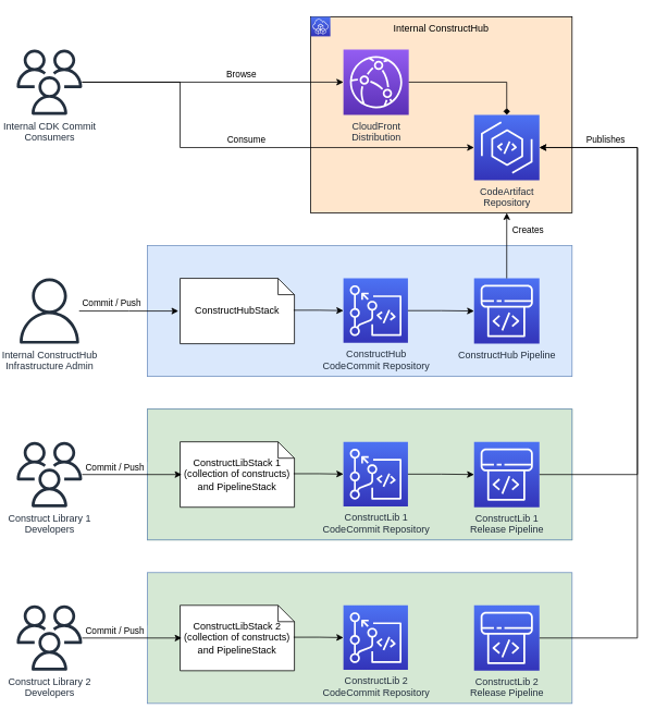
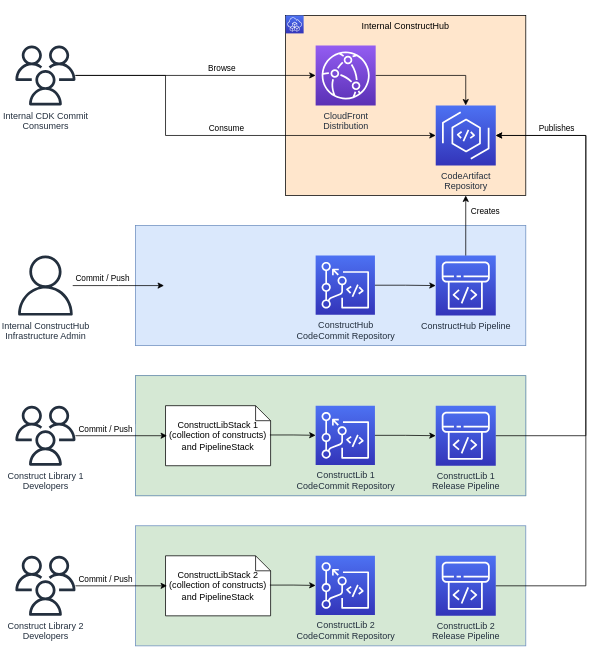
  <mxCell id="0" />
  <mxCell id="1" parent="0" />
  <mxCell id="2" value="Internal ConstructHub &lt;br&gt;Infrastructure Admin" style="sketch=0;outlineConnect=0;fontColor=#232F3E;gradientColor=none;fillColor=#232F3D;strokeColor=none;dashed=0;verticalLabelPosition=bottom;verticalAlign=top;align=center;html=1;fontSize=12;fontStyle=0;aspect=fixed;pointerEvents=1;shape=mxgraph.aws4.user;" parent="1" vertex="1"><mxGeometry x="20" y="340" width="80" height="80" as="geometry" /></mxCell>
  <mxCell id="3" value="Construct Library 1&lt;br&gt;Developers" style="outlineConnect=0;fontColor=#232F3E;gradientColor=none;fillColor=#232F3E;strokeColor=none;dashed=0;verticalLabelPosition=bottom;verticalAlign=top;align=center;html=1;fontSize=12;fontStyle=0;aspect=fixed;pointerEvents=1;shape=mxgraph.aws4.users;labelBackgroundColor=none;" parent="1" vertex="1"><mxGeometry x="20" y="540" width="80" height="80" as="geometry" /></mxCell>
  <mxCell id="4" value="Internal CDK Commit &lt;br&gt;Consumers" style="outlineConnect=0;fontColor=#232F3E;gradientColor=none;fillColor=#232F3E;strokeColor=none;dashed=0;verticalLabelPosition=bottom;verticalAlign=top;align=center;html=1;fontSize=12;fontStyle=0;aspect=fixed;pointerEvents=1;shape=mxgraph.aws4.users;labelBackgroundColor=none;" parent="1" vertex="1"><mxGeometry x="20" y="60" width="80" height="80" as="geometry" /></mxCell>
  <mxCell id="5" value="" style="group;fillColor=#D5E8D4;strokeColor=#82b366;" parent="1" vertex="1" connectable="0"><mxGeometry x="180" y="500" width="520" height="160" as="geometry" /></mxCell>
  <mxCell id="6" value="" style="fillColor=#D5E8D4;strokeColor=#6c8ebf;dashed=0;verticalAlign=top;fontStyle=0;" parent="5" vertex="1"><mxGeometry width="520" height="160" as="geometry" /></mxCell>
  <mxCell id="7" value="ConstructLib 1&lt;br&gt;CodeCommit Repository" style="sketch=0;points=[[0,0,0],[0.25,0,0],[0.5,0,0],[0.75,0,0],[1,0,0],[0,1,0],[0.25,1,0],[0.5,1,0],[0.75,1,0],[1,1,0],[0,0.25,0],[0,0.5,0],[0,0.75,0],[1,0.25,0],[1,0.5,0],[1,0.75,0]];outlineConnect=0;fontColor=#232F3E;gradientColor=#4D72F3;gradientDirection=north;fillColor=#3334B9;strokeColor=#ffffff;dashed=0;verticalLabelPosition=bottom;verticalAlign=top;align=center;html=1;fontSize=12;fontStyle=0;aspect=fixed;shape=mxgraph.aws4.resourceIcon;resIcon=mxgraph.aws4.codecommit;" parent="5" vertex="1"><mxGeometry x="240" y="40" width="79" height="79" as="geometry" /></mxCell>
  <mxCell id="8" value="ConstructLibStack 1&lt;br&gt;(collection of constructs)&lt;br&gt;and PipelineStack" style="shape=note;size=20;whiteSpace=wrap;html=1;fillColor=default;" parent="5" vertex="1"><mxGeometry x="40" y="40" width="140" height="80" as="geometry" /></mxCell>
  <mxCell id="9" value="ConstructLib 1&lt;br&gt;Release Pipeline" style="sketch=0;points=[[0,0,0],[0.25,0,0],[0.5,0,0],[0.75,0,0],[1,0,0],[0,1,0],[0.25,1,0],[0.5,1,0],[0.75,1,0],[1,1,0],[0,0.25,0],[0,0.5,0],[0,0.75,0],[1,0.25,0],[1,0.5,0],[1,0.75,0]];outlineConnect=0;fontColor=#232F3E;gradientColor=#4D72F3;gradientDirection=north;fillColor=#3334B9;strokeColor=#ffffff;dashed=0;verticalLabelPosition=bottom;verticalAlign=top;align=center;html=1;fontSize=12;fontStyle=0;aspect=fixed;shape=mxgraph.aws4.resourceIcon;resIcon=mxgraph.aws4.codepipeline;" parent="5" vertex="1"><mxGeometry x="400" y="40" width="80" height="80" as="geometry" /></mxCell>
  <mxCell id="10" value="" style="edgeStyle=orthogonalEdgeStyle;rounded=0;orthogonalLoop=1;jettySize=auto;html=1;entryX=0;entryY=0.5;entryDx=0;entryDy=0;entryPerimeter=0;exitX=0.993;exitY=0.488;exitDx=0;exitDy=0;exitPerimeter=0;" parent="5" source="8" target="7" edge="1"><mxGeometry relative="1" as="geometry"><mxPoint x="340" y="160" as="sourcePoint" /></mxGeometry></mxCell>
  <mxCell id="11" value="" style="edgeStyle=orthogonalEdgeStyle;rounded=0;orthogonalLoop=1;jettySize=auto;html=1;exitX=1;exitY=0.5;exitDx=0;exitDy=0;exitPerimeter=0;entryX=0;entryY=0.5;entryDx=0;entryDy=0;entryPerimeter=0;" parent="5" source="7" target="9" edge="1"><mxGeometry relative="1" as="geometry"><mxPoint x="530" y="329.5" as="sourcePoint" /><mxPoint x="470" y="330" as="targetPoint" /></mxGeometry></mxCell>
  <mxCell id="12" value="" style="group" parent="1" vertex="1" connectable="0"><mxGeometry x="180" y="300" width="520" height="160" as="geometry" /></mxCell>
  <mxCell id="13" value="" style="group" parent="12" vertex="1" connectable="0"><mxGeometry width="520" height="160" as="geometry" /></mxCell>
  <mxCell id="14" value="" style="fillColor=#dae8fc;strokeColor=#6c8ebf;dashed=0;verticalAlign=top;fontStyle=0;" parent="13" vertex="1"><mxGeometry width="520" height="160" as="geometry" /></mxCell>
  <mxCell id="15" value="ConstructHub&lt;br&gt;CodeCommit Repository" style="sketch=0;points=[[0,0,0],[0.25,0,0],[0.5,0,0],[0.75,0,0],[1,0,0],[0,1,0],[0.25,1,0],[0.5,1,0],[0.75,1,0],[1,1,0],[0,0.25,0],[0,0.5,0],[0,0.75,0],[1,0.25,0],[1,0.5,0],[1,0.75,0]];outlineConnect=0;fontColor=#232F3E;gradientColor=#4D72F3;gradientDirection=north;fillColor=#3334B9;strokeColor=#ffffff;dashed=0;verticalLabelPosition=bottom;verticalAlign=top;align=center;html=1;fontSize=12;fontStyle=0;aspect=fixed;shape=mxgraph.aws4.resourceIcon;resIcon=mxgraph.aws4.codecommit;" parent="13" vertex="1"><mxGeometry x="240" y="40" width="79" height="79" as="geometry" /></mxCell>
- <mxCell id="16" value="ConstructHubStack" style="shape=note;size=20;whiteSpace=wrap;html=1;fillColor=default;" parent="13" vertex="1"><mxGeometry x="40" y="40" width="140" height="80" as="geometry" /></mxCell>
  <mxCell id="17" value="ConstructHub Pipeline" style="sketch=0;points=[[0,0,0],[0.25,0,0],[0.5,0,0],[0.75,0,0],[1,0,0],[0,1,0],[0.25,1,0],[0.5,1,0],[0.75,1,0],[1,1,0],[0,0.25,0],[0,0.5,0],[0,0.75,0],[1,0.25,0],[1,0.5,0],[1,0.75,0]];outlineConnect=0;fontColor=#232F3E;gradientColor=#4D72F3;gradientDirection=north;fillColor=#3334B9;strokeColor=#ffffff;dashed=0;verticalLabelPosition=bottom;verticalAlign=top;align=center;html=1;fontSize=12;fontStyle=0;aspect=fixed;shape=mxgraph.aws4.resourceIcon;resIcon=mxgraph.aws4.codepipeline;" parent="13" vertex="1"><mxGeometry x="400" y="40" width="80" height="80" as="geometry" /></mxCell>
- <mxCell id="18" value="" style="edgeStyle=orthogonalEdgeStyle;rounded=0;orthogonalLoop=1;jettySize=auto;html=1;entryX=0;entryY=0.5;entryDx=0;entryDy=0;entryPerimeter=0;exitX=0.993;exitY=0.488;exitDx=0;exitDy=0;exitPerimeter=0;" parent="13" source="16" target="15" edge="1"><mxGeometry relative="1" as="geometry"><mxPoint x="340" y="160" as="sourcePoint" /></mxGeometry></mxCell>
  <mxCell id="19" value="" style="edgeStyle=orthogonalEdgeStyle;rounded=0;orthogonalLoop=1;jettySize=auto;html=1;exitX=1;exitY=0.5;exitDx=0;exitDy=0;exitPerimeter=0;entryX=0;entryY=0.5;entryDx=0;entryDy=0;entryPerimeter=0;" parent="13" source="15" target="17" edge="1"><mxGeometry relative="1" as="geometry"><mxPoint x="530" y="329.5" as="sourcePoint" /><mxPoint x="470" y="330" as="targetPoint" /></mxGeometry></mxCell>
  <mxCell id="20" style="edgeStyle=orthogonalEdgeStyle;rounded=0;orthogonalLoop=1;jettySize=auto;html=1;strokeColor=default;labelBackgroundColor=default;fontColor=default;" parent="12" source="2" edge="1"><mxGeometry relative="1" as="geometry"><mxPoint x="-163.636" y="80" as="sourcePoint" /><mxPoint x="38" y="80" as="targetPoint" /></mxGeometry></mxCell>
  <mxCell id="21" value="&amp;nbsp;Commit / Push&amp;nbsp;" style="edgeLabel;html=1;align=center;verticalAlign=middle;resizable=0;points=[];spacingBottom=20;spacingLeft=10;" parent="20" vertex="1" connectable="0"><mxGeometry x="-0.408" y="1" relative="1" as="geometry"><mxPoint x="-2" y="1" as="offset" /></mxGeometry></mxCell>
  <mxCell id="22" style="edgeStyle=orthogonalEdgeStyle;rounded=0;orthogonalLoop=1;jettySize=auto;html=1;strokeColor=default;labelBackgroundColor=default;fontColor=default;" parent="1" edge="1"><mxGeometry relative="1" as="geometry"><mxPoint x="100" y="580" as="sourcePoint" /><mxPoint x="222" y="580" as="targetPoint" /></mxGeometry></mxCell>
  <mxCell id="23" value="&amp;nbsp;Commit / Push&amp;nbsp;" style="edgeLabel;html=1;align=center;verticalAlign=middle;resizable=0;points=[];spacingBottom=20;spacing=0;spacingRight=0;spacingLeft=10;" parent="22" vertex="1" connectable="0"><mxGeometry x="-0.408" y="1" relative="1" as="geometry"><mxPoint x="-2" y="1" as="offset" /></mxGeometry></mxCell>
  <mxCell id="24" value="Construct Library 2&lt;br&gt;Developers" style="outlineConnect=0;fontColor=#232F3E;gradientColor=none;fillColor=#232F3E;strokeColor=none;dashed=0;verticalLabelPosition=bottom;verticalAlign=top;align=center;html=1;fontSize=12;fontStyle=0;aspect=fixed;pointerEvents=1;shape=mxgraph.aws4.users;labelBackgroundColor=none;" parent="1" vertex="1"><mxGeometry x="20" y="740" width="80" height="80" as="geometry" /></mxCell>
  <mxCell id="25" value="" style="group" parent="1" vertex="1" connectable="0"><mxGeometry x="180" y="700" width="520" height="160" as="geometry" /></mxCell>
  <mxCell id="26" value="" style="fillColor=#D5E8D4;strokeColor=#6c8ebf;dashed=0;verticalAlign=top;fontStyle=0;" parent="25" vertex="1"><mxGeometry width="520" height="160" as="geometry" /></mxCell>
  <mxCell id="27" value="ConstructLib 2&lt;br&gt;CodeCommit Repository" style="sketch=0;points=[[0,0,0],[0.25,0,0],[0.5,0,0],[0.75,0,0],[1,0,0],[0,1,0],[0.25,1,0],[0.5,1,0],[0.75,1,0],[1,1,0],[0,0.25,0],[0,0.5,0],[0,0.75,0],[1,0.25,0],[1,0.5,0],[1,0.75,0]];outlineConnect=0;fontColor=#232F3E;gradientColor=#4D72F3;gradientDirection=north;fillColor=#3334B9;strokeColor=#ffffff;dashed=0;verticalLabelPosition=bottom;verticalAlign=top;align=center;html=1;fontSize=12;fontStyle=0;aspect=fixed;shape=mxgraph.aws4.resourceIcon;resIcon=mxgraph.aws4.codecommit;" parent="25" vertex="1"><mxGeometry x="240" y="40" width="79" height="79" as="geometry" /></mxCell>
  <mxCell id="28" value="ConstructLibStack 2&lt;br&gt;(collection of constructs)&lt;br&gt;and PipelineStack" style="shape=note;size=20;whiteSpace=wrap;html=1;fillColor=default;" parent="25" vertex="1"><mxGeometry x="40" y="40" width="140" height="80" as="geometry" /></mxCell>
  <mxCell id="29" value="ConstructLib 2&lt;br&gt;Release Pipeline" style="sketch=0;points=[[0,0,0],[0.25,0,0],[0.5,0,0],[0.75,0,0],[1,0,0],[0,1,0],[0.25,1,0],[0.5,1,0],[0.75,1,0],[1,1,0],[0,0.25,0],[0,0.5,0],[0,0.75,0],[1,0.25,0],[1,0.5,0],[1,0.75,0]];outlineConnect=0;fontColor=#232F3E;gradientColor=#4D72F3;gradientDirection=north;fillColor=#3334B9;strokeColor=#ffffff;dashed=0;verticalLabelPosition=bottom;verticalAlign=top;align=center;html=1;fontSize=12;fontStyle=0;aspect=fixed;shape=mxgraph.aws4.resourceIcon;resIcon=mxgraph.aws4.codepipeline;" parent="25" vertex="1"><mxGeometry x="400" y="40" width="80" height="80" as="geometry" /></mxCell>
  <mxCell id="30" value="" style="edgeStyle=orthogonalEdgeStyle;rounded=0;orthogonalLoop=1;jettySize=auto;html=1;entryX=0;entryY=0.5;entryDx=0;entryDy=0;entryPerimeter=0;exitX=0.993;exitY=0.488;exitDx=0;exitDy=0;exitPerimeter=0;" parent="25" source="28" target="27" edge="1"><mxGeometry relative="1" as="geometry"><mxPoint x="340" y="160" as="sourcePoint" /></mxGeometry></mxCell>
  <mxCell id="31" value="Internal ConstructHub" style="dashed=0;verticalAlign=top;fontStyle=0;shadow=0;sketch=0;strokeWidth=1;fillColor=#ffe6cc;" parent="1" vertex="1"><mxGeometry x="380" y="20" width="320" height="240" as="geometry" /></mxCell>
  <mxCell id="32" style="edgeStyle=orthogonalEdgeStyle;rounded=0;orthogonalLoop=1;jettySize=auto;html=1;strokeColor=default;labelBackgroundColor=default;fontColor=default;" parent="1" edge="1"><mxGeometry relative="1" as="geometry"><mxPoint x="100" y="780" as="sourcePoint" /><mxPoint x="222" y="780" as="targetPoint" /></mxGeometry></mxCell>
  <mxCell id="33" value="&amp;nbsp;Commit / Push&amp;nbsp;" style="edgeLabel;html=1;align=center;verticalAlign=middle;resizable=0;points=[];spacingBottom=20;spacing=0;spacingRight=0;spacingLeft=10;" parent="32" vertex="1" connectable="0"><mxGeometry x="-0.408" y="1" relative="1" as="geometry"><mxPoint x="-2" y="1" as="offset" /></mxGeometry></mxCell>
  <mxCell id="34" value="" style="edgeStyle=orthogonalEdgeStyle;rounded=0;orthogonalLoop=1;jettySize=auto;html=1;exitX=1;exitY=0.5;exitDx=0;exitDy=0;exitPerimeter=0;entryX=1;entryY=0.5;entryDx=0;entryDy=0;entryPerimeter=0;" parent="1" source="29" target="36" edge="1"><mxGeometry relative="1" as="geometry"><mxPoint x="509" y="629.5" as="sourcePoint" /><mxPoint x="860" y="260" as="targetPoint" /><Array as="points"><mxPoint x="780" y="780" /><mxPoint x="780" y="180" /></Array></mxGeometry></mxCell>
  <mxCell id="35" value="" style="sketch=0;points=[[0,0,0],[0.25,0,0],[0.5,0,0],[0.75,0,0],[1,0,0],[0,1,0],[0.25,1,0],[0.5,1,0],[0.75,1,0],[1,1,0],[0,0.25,0],[0,0.5,0],[0,0.75,0],[1,0.25,0],[1,0.5,0],[1,0.75,0]];outlineConnect=0;fontColor=#232F3E;gradientColor=#4D72F3;gradientDirection=north;fillColor=#3334B9;strokeColor=#ffffff;dashed=0;verticalLabelPosition=bottom;verticalAlign=top;align=center;html=1;fontSize=12;fontStyle=0;aspect=fixed;shape=mxgraph.aws4.resourceIcon;resIcon=mxgraph.aws4.cloud_development_kit;shadow=0;strokeWidth=1;" parent="1" vertex="1"><mxGeometry x="380" y="20" width="24" height="24" as="geometry" /></mxCell>
  <mxCell id="36" value="CodeArtifact&lt;br&gt;Repository" style="sketch=0;points=[[0,0,0],[0.25,0,0],[0.5,0,0],[0.75,0,0],[1,0,0],[0,1,0],[0.25,1,0],[0.5,1,0],[0.75,1,0],[1,1,0],[0,0.25,0],[0,0.5,0],[0,0.75,0],[1,0.25,0],[1,0.5,0],[1,0.75,0]];outlineConnect=0;fontColor=#232F3E;gradientColor=#4D72F3;gradientDirection=north;fillColor=#3334B9;strokeColor=#ffffff;dashed=0;verticalLabelPosition=bottom;verticalAlign=top;align=center;html=1;fontSize=12;fontStyle=0;aspect=fixed;shape=mxgraph.aws4.resourceIcon;resIcon=mxgraph.aws4.codeartifact;horizontal=1;spacingLeft=0;labelPosition=center;spacingBottom=0;" parent="1" vertex="1"><mxGeometry x="580" y="140" width="80" height="80" as="geometry" /></mxCell>
  <mxCell id="37" value="CloudFront&lt;br&gt;Distribution" style="sketch=0;points=[[0,0,0],[0.25,0,0],[0.5,0,0],[0.75,0,0],[1,0,0],[0,1,0],[0.25,1,0],[0.5,1,0],[0.75,1,0],[1,1,0],[0,0.25,0],[0,0.5,0],[0,0.75,0],[1,0.25,0],[1,0.5,0],[1,0.75,0]];outlineConnect=0;fontColor=#232F3E;gradientColor=#945DF2;gradientDirection=north;fillColor=#5A30B5;strokeColor=#ffffff;dashed=0;verticalLabelPosition=bottom;verticalAlign=top;align=center;html=1;fontSize=12;fontStyle=0;aspect=fixed;shape=mxgraph.aws4.resourceIcon;resIcon=mxgraph.aws4.cloudfront;shadow=0;strokeWidth=1;spacingLeft=0;" parent="1" vertex="1"><mxGeometry x="420" y="60" width="80" height="80" as="geometry" /></mxCell>
- <mxCell id="38" style="edgeStyle=orthogonalEdgeStyle;rounded=0;orthogonalLoop=1;jettySize=auto;html=1;strokeColor=default;labelBackgroundColor=default;fontColor=default;entryX=0.5;entryY=0;entryDx=0;entryDy=0;entryPerimeter=0;exitX=1;exitY=0.5;exitDx=0;exitDy=0;exitPerimeter=0;endArrow=diamond;" parent="1" source="37" target="36" edge="1"><mxGeometry relative="1" as="geometry"><mxPoint x="-571.088" y="430" as="sourcePoint" /><mxPoint x="-182" y="441.5" as="targetPoint" /></mxGeometry></mxCell>
+ <mxCell id="38" style="edgeStyle=orthogonalEdgeStyle;rounded=0;orthogonalLoop=1;jettySize=auto;html=1;strokeColor=default;labelBackgroundColor=default;fontColor=default;entryX=0.5;entryY=0;entryDx=0;entryDy=0;entryPerimeter=0;exitX=1;exitY=0.5;exitDx=0;exitDy=0;exitPerimeter=0;" parent="1" source="37" target="36" edge="1"><mxGeometry relative="1" as="geometry"><mxPoint x="-571.088" y="430" as="sourcePoint" /><mxPoint x="-182" y="441.5" as="targetPoint" /></mxGeometry></mxCell>
  <mxCell id="39" value="" style="edgeStyle=orthogonalEdgeStyle;rounded=0;orthogonalLoop=1;jettySize=auto;html=1;exitX=1;exitY=0.5;exitDx=0;exitDy=0;exitPerimeter=0;" parent="1" edge="1"><mxGeometry relative="1" as="geometry"><mxPoint x="660" y="580" as="sourcePoint" /><mxPoint x="660" y="180" as="targetPoint" /><Array as="points"><mxPoint x="780" y="580" /><mxPoint x="780" y="180" /></Array></mxGeometry></mxCell>
  <mxCell id="40" value="Publishes" style="edgeLabel;html=1;align=center;verticalAlign=middle;resizable=0;points=[];" parent="39" vertex="1" connectable="0"><mxGeometry x="-0.289" y="2" relative="1" as="geometry"><mxPoint x="-38" y="-302" as="offset" /></mxGeometry></mxCell>
  <mxCell id="41" style="edgeStyle=orthogonalEdgeStyle;rounded=0;orthogonalLoop=1;jettySize=auto;html=1;strokeColor=default;labelBackgroundColor=default;fontColor=default;exitX=0.5;exitY=0;exitDx=0;exitDy=0;exitPerimeter=0;" parent="1" source="17" edge="1"><mxGeometry relative="1" as="geometry"><mxPoint x="500.004" y="260" as="sourcePoint" /><mxPoint x="620" y="260" as="targetPoint" /></mxGeometry></mxCell>
  <mxCell id="42" value="Creates" style="edgeLabel;html=1;align=center;verticalAlign=middle;resizable=0;points=[];spacingBottom=20;spacingLeft=10;" parent="41" vertex="1" connectable="0"><mxGeometry x="-0.408" y="1" relative="1" as="geometry"><mxPoint x="21" y="-26" as="offset" /></mxGeometry></mxCell>
  <mxCell id="43" style="edgeStyle=orthogonalEdgeStyle;rounded=0;orthogonalLoop=1;jettySize=auto;html=1;strokeColor=default;labelBackgroundColor=default;fontColor=default;entryX=0;entryY=0.5;entryDx=0;entryDy=0;entryPerimeter=0;" parent="1" source="4" target="36" edge="1"><mxGeometry relative="1" as="geometry"><mxPoint x="160" y="150" as="sourcePoint" /><mxPoint x="430" y="30" as="targetPoint" /><Array as="points"><mxPoint x="220" y="100" /><mxPoint x="220" y="180" /></Array></mxGeometry></mxCell>
  <mxCell id="44" value="Consume" style="edgeLabel;html=1;align=center;verticalAlign=middle;resizable=0;points=[];" parent="43" vertex="1" connectable="0"><mxGeometry x="-0.408" y="1" relative="1" as="geometry"><mxPoint x="79" y="24" as="offset" /></mxGeometry></mxCell>
  <mxCell id="45" style="edgeStyle=orthogonalEdgeStyle;rounded=0;orthogonalLoop=1;jettySize=auto;html=1;strokeColor=default;labelBackgroundColor=default;fontColor=default;entryX=0;entryY=0.5;entryDx=0;entryDy=0;entryPerimeter=0;" parent="1" edge="1" target="37" source="4"><mxGeometry relative="1" as="geometry"><mxPoint x="130" y="120" as="sourcePoint" /><mxPoint x="420" y="20" as="targetPoint" /></mxGeometry></mxCell>
  <mxCell id="46" value="&amp;nbsp;Browse&amp;nbsp;" style="edgeLabel;html=1;align=center;verticalAlign=middle;resizable=0;points=[];" parent="45" vertex="1" connectable="0"><mxGeometry x="-0.408" y="1" relative="1" as="geometry"><mxPoint x="99" y="-9" as="offset" /></mxGeometry></mxCell>
